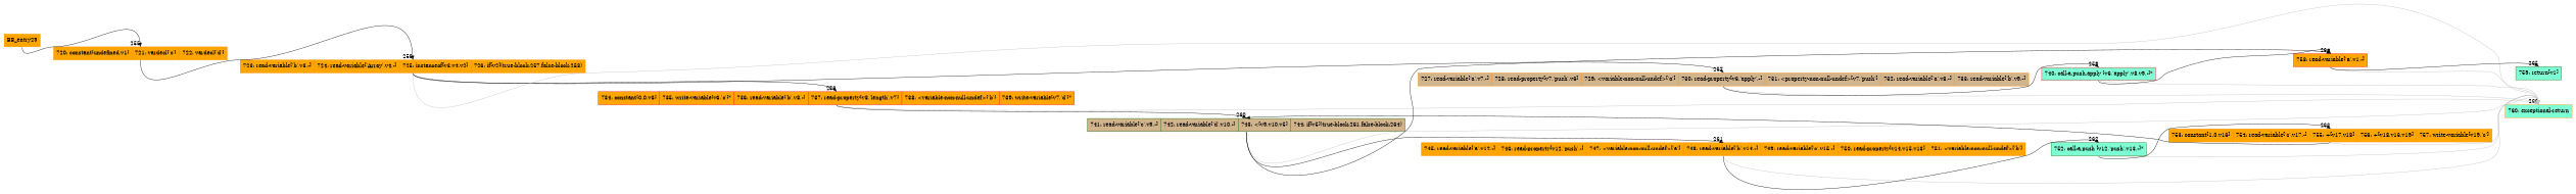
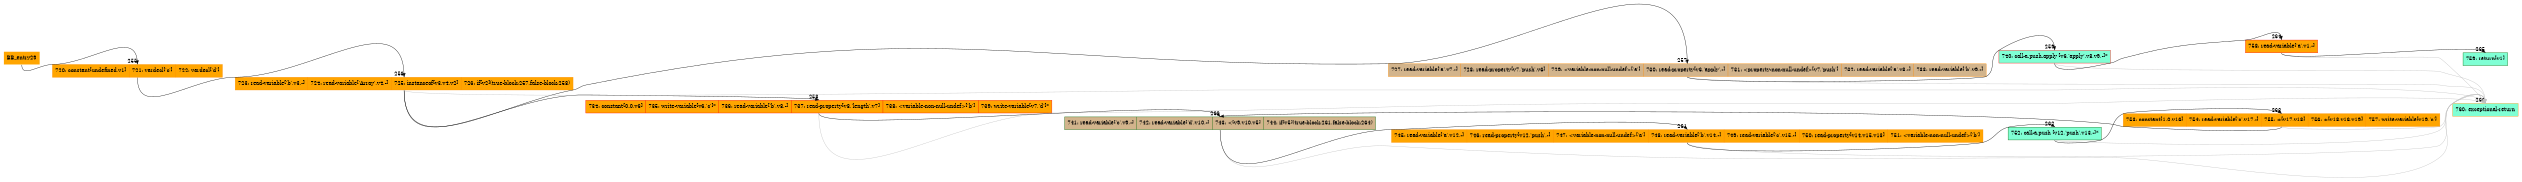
  digraph {
    rankdir=LR
    node [color=darkorange fillcolor=orange shape=record style=filled]
    edge [headport=n tailport=s]
    BB_entry29 [color=darkgreen shape=none]
    n2 [label="{720: constant[undefined,v1]|721: vardecl['c']|722: vardecl['d']}"]
    n3 [label="{723: read-variable['b',v3,-]|724: read-variable['Array',v4,-]|725: instanceof[v3,v4,v2]|726: if[v2](true-block:257,false-block:258)}"]
    n4 [fillcolor=tan label="{727: read-variable['a',v7,-]|728: read-property[v7,'push',v6]|729: \<variable-non-null-undef\>['a']|730: read-property[v6,'apply',-]|731: \<property-non-null-undef\>[v7,'push']|732: read-variable['a',v8,-]|733: read-variable['b',v9,-]}"]
    n5 [color=red label="{734: constant[0.0,v6]|735: write-variable[v6,'c']*|736: read-variable['b',v8,-]|737: read-property[v8,'length',v7]|738: \<variable-non-null-undef\>['b']|739: write-variable[v7,'d']*}"]
    n6 [fillcolor=aquamarine label="{760: exceptional-return}"]
    n7 [color=red fillcolor=aquamarine label="{740: call-a.push.apply [v6,'apply',v8,v9,-]*}"]
    n8 [color=darkgreen fillcolor=tan label="{741: read-variable['c',v9,-]|742: read-variable['d',v10,-]|743: \<[v9,v10,v5]|744: if[v5](true-block:261,false-block:264)}"]
    n9 [color=red label="{758: read-variable['a',v1,-]}"]
    n10 [label="{745: read-variable['a',v12,-]|746: read-property[v12,'push',-]|747: \<variable-non-null-undef\>['a']|748: read-variable['b',v14,-]|749: read-variable['c',v15,-]|750: read-property[v14,v15,v13]|751: \<variable-non-null-undef\>['b']}"]
    n11 [color=darkgreen fillcolor=aquamarine label="{759: return[v1]}"]
    n12 [color=darkgreen fillcolor=aquamarine label="{752: call-a.push [v12,'push',v13,-]*}"]
    n13 [label="{753: constant[1.0,v16]|754: read-variable['c',v17,-]|755: +[v17,v18]|756: +[v18,v16,v19]|757: write-variable[v19,'c']}"]
    BB_entry29 -> n2 [headlabel="    255"]
    n2 -> n3 [headlabel="      256"]
    n3 -> n4 [headlabel="      257"]
    n3 -> n5 [headlabel="      258"]
    n3 -> n6 [color=gray headlabel="      266"]
    n4 -> n6 [color=gray]
    n4 -> n7 [headlabel="      259"]
    n5 -> n6 [color=gray]
    n5 -> n8 [headlabel="      260"]
    n7 -> n6 [color=gray]
    n7 -> n9 [headlabel="      264"]
    n8 -> n6 [color=gray]
-   n8 -> n9
    n8 -> n10 [headlabel="      261"]
    n9 -> n6 [color=gray]
    n9 -> n11 [headlabel="      265"]
    n10 -> n6 [color=gray]
    n10 -> n12 [headlabel="      262"]
    n12 -> n6 [color=gray]
    n12 -> n13 [headlabel="      263"]
    n13 -> n6 [color=gray]
    n13 -> n8
  }
